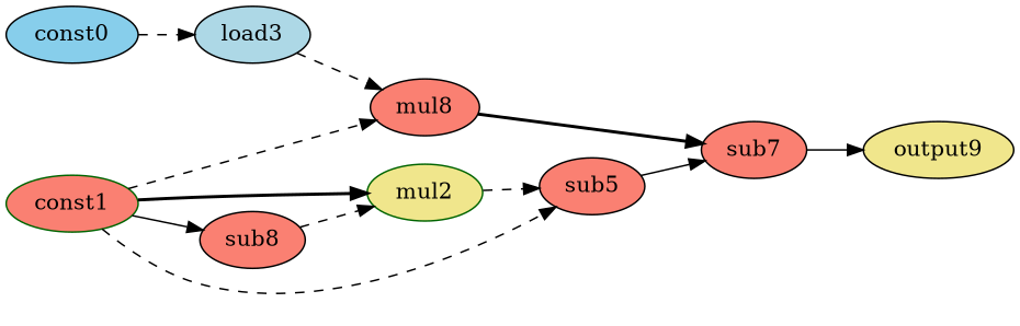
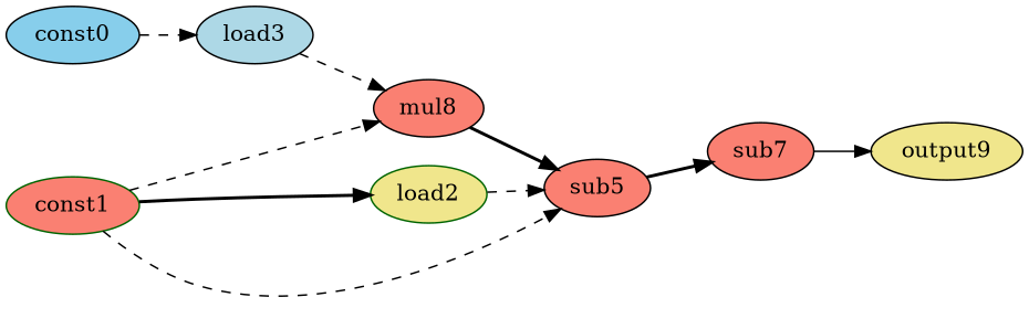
  digraph {
    rankdir=LR
    node [color=black fillcolor=salmon opcode=sub style=filled]
    edge [operand=0 style=dashed]
    const0 [fillcolor=skyblue opcode=const]
    load3 [fillcolor=lightblue opcode=load]
    n3 [label=mul8 opcode=mul]
    const1 [color=darkgreen opcode=const]
-   mul2 [color=darkgreen fillcolor=khaki opcode=mul]
+   mul2 [color=darkgreen fillcolor=khaki opcode=mul label=load2]
    sub5
-   sub8
    sub7
    output9 [fillcolor=khaki opcode=output]
    const0 -> load3
    load3 -> n3 [operand=1]
-   n3 -> sub7 [style=bold]
+   n3 -> sub5 [style=bold]
    const1 -> n3
    const1 -> mul2 [operand=1 style=bold]
    const1 -> sub5
-   const1 -> sub8 [style=solid]
    mul2 -> sub5 [operand=1]
-   sub5 -> sub7 [operand=1 style=solid]
-   sub8 -> mul2
+   sub5 -> sub7 [operand=1 style=bold]
    sub7 -> output9 [style=solid]
  }
